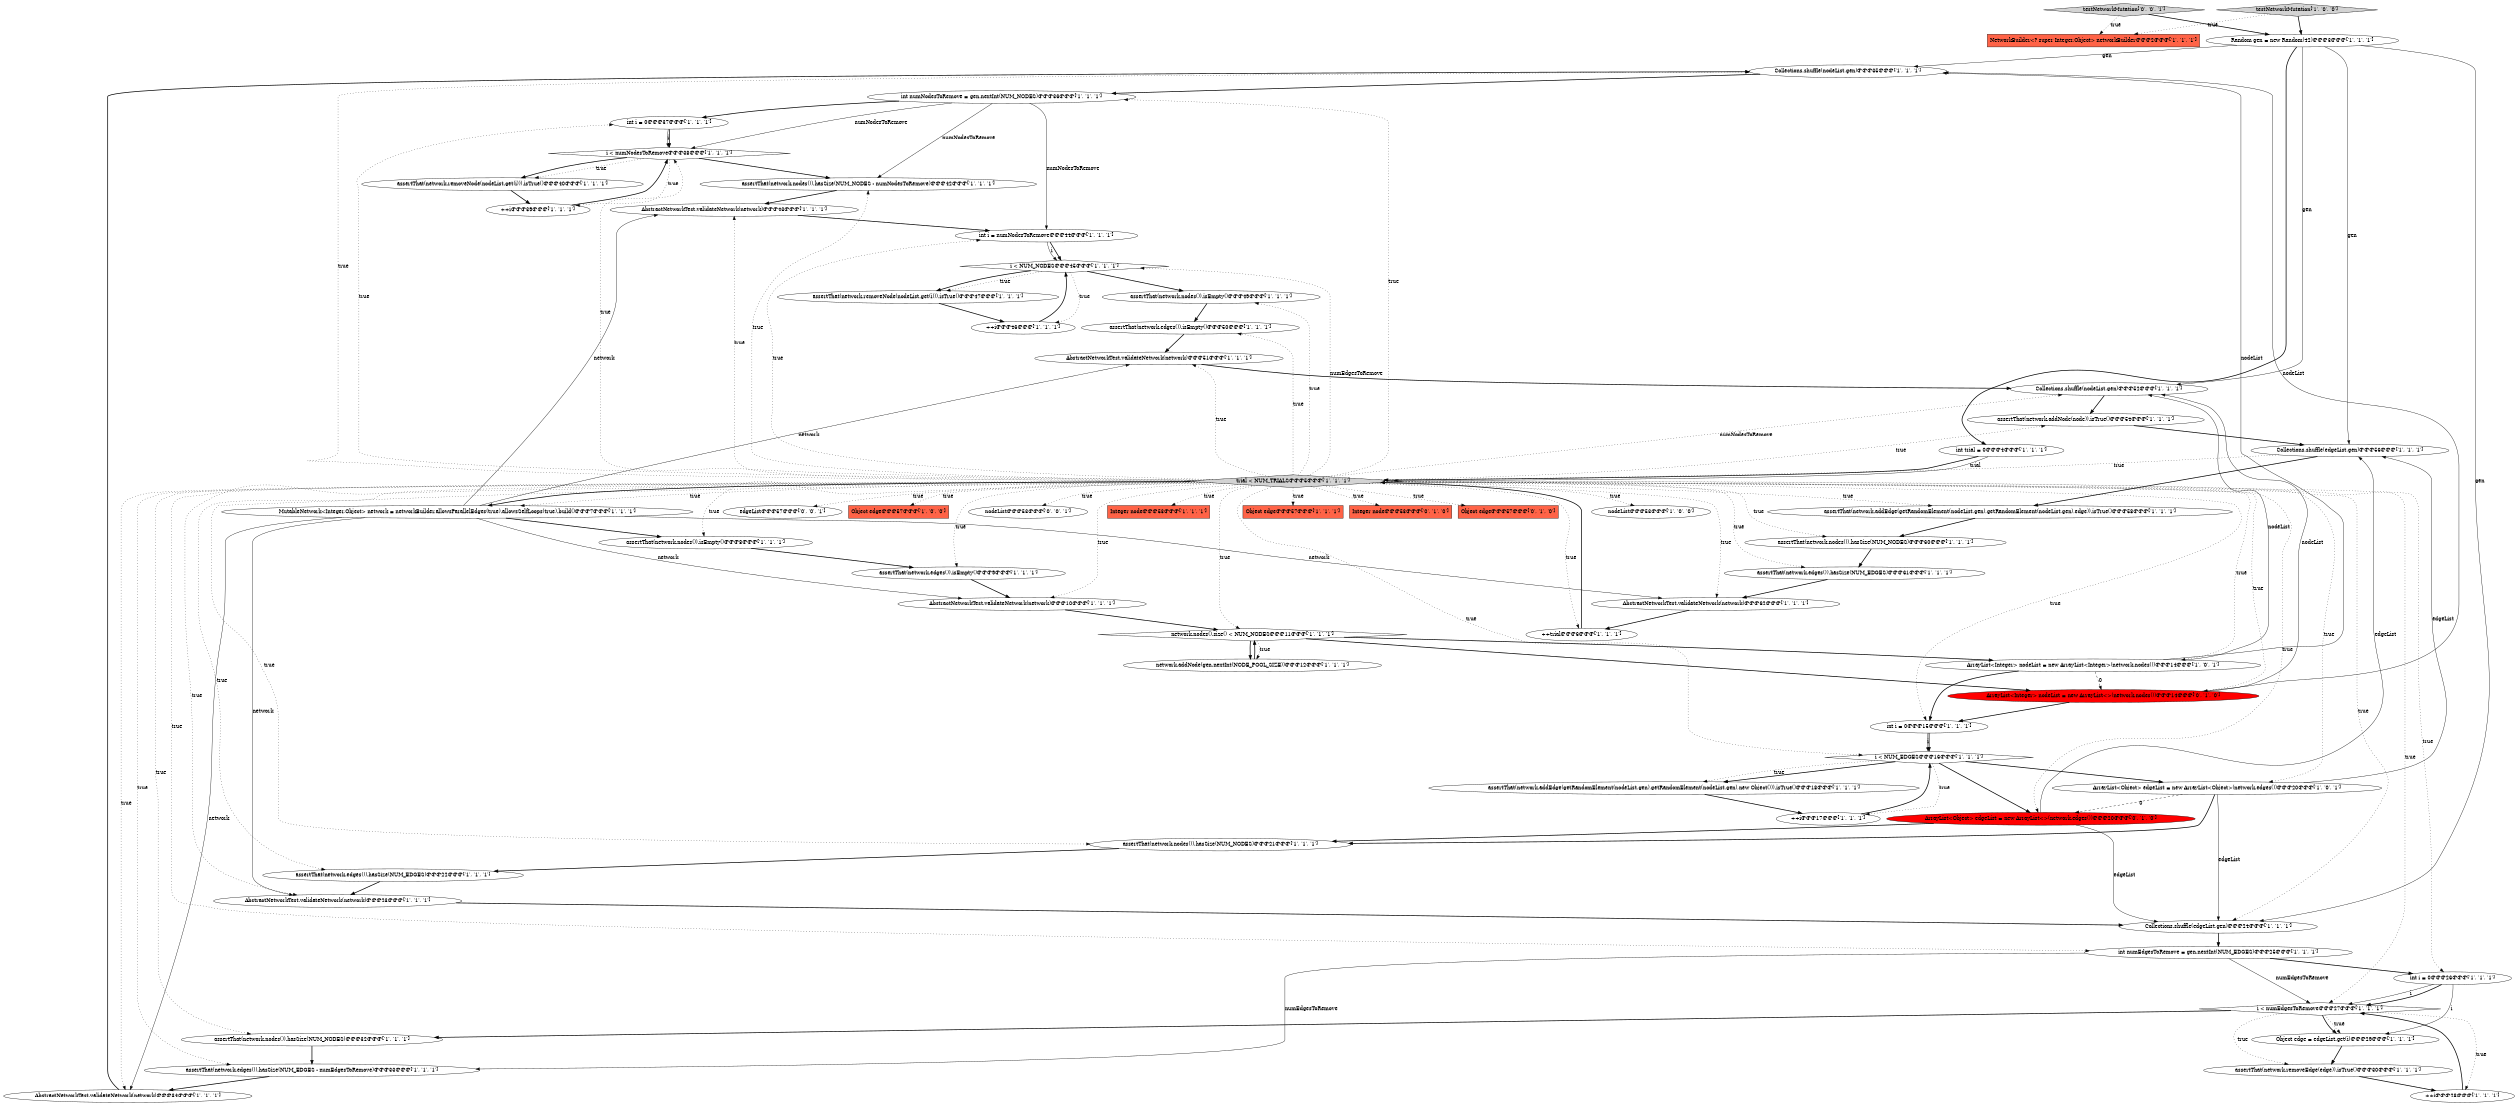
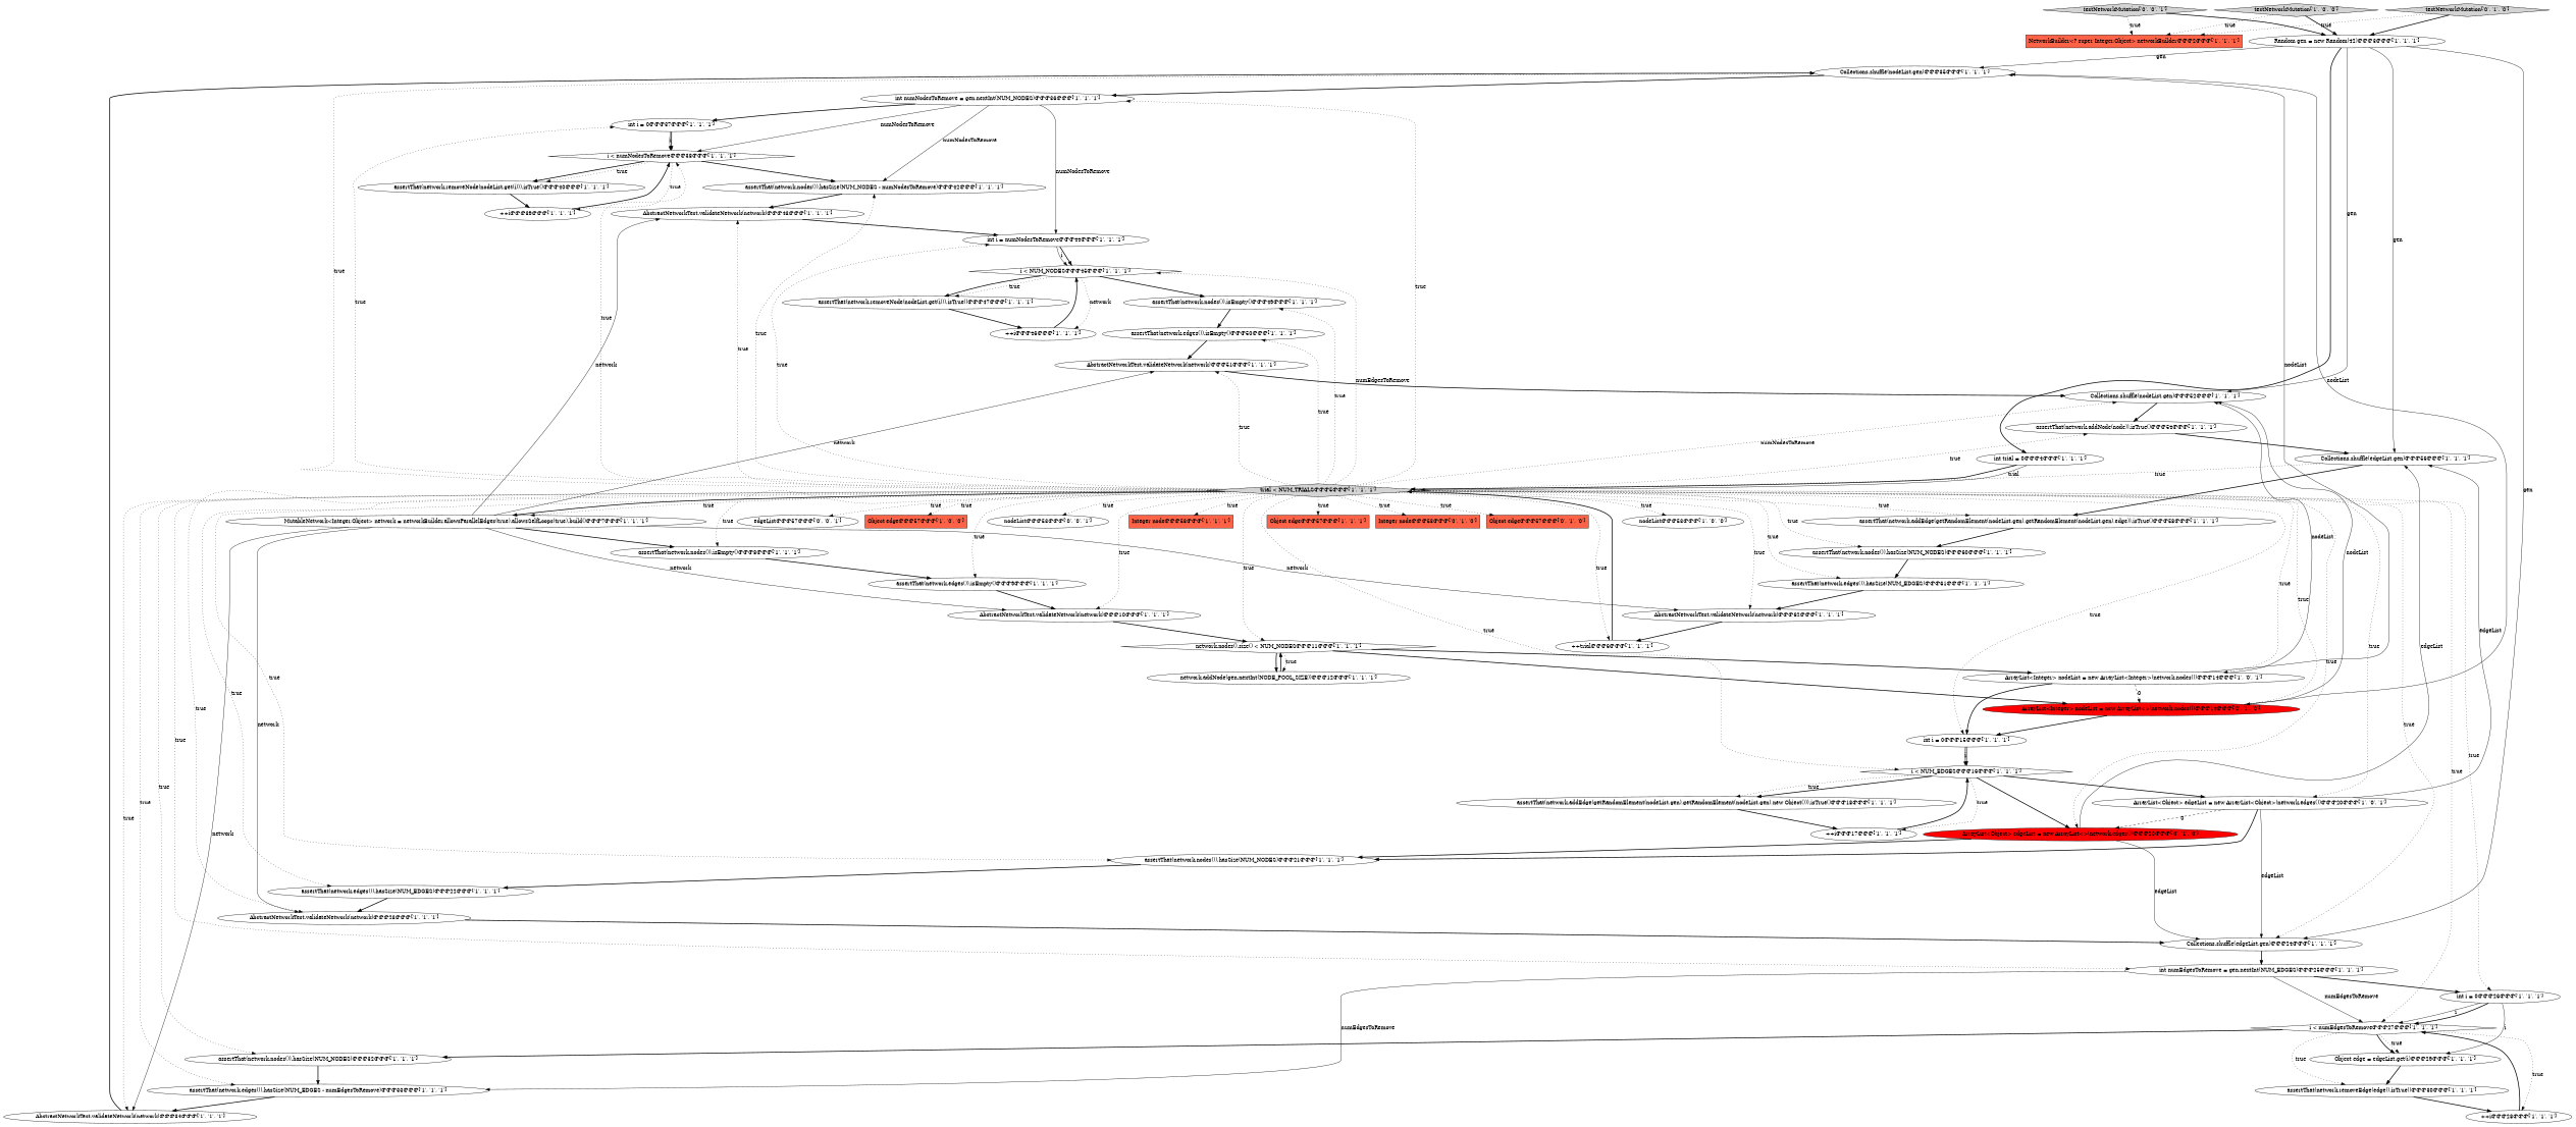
  digraph {
    node [fillcolor=white shape=ellipse style=filled]
    edge [style=bold]
    n1 [label="Collections.shuffle(nodeList,gen)@@@35@@@['1', '1', '1']"]
    n2 [label="int numNodesToRemove = gen.nextInt(NUM_NODES)@@@36@@@['1', '1', '1']"]
    n3 [label="int i = 0@@@37@@@['1', '1', '1']"]
    n4 [label="i < numNodesToRemove@@@38@@@['1', '1', '1']" shape=diamond]
    n5 [label="int i = numNodesToRemove@@@44@@@['1', '1', '1']"]
    n6 [label="assertThat(network.nodes()).hasSize(NUM_NODES - numNodesToRemove)@@@42@@@['1', '1', '1']"]
    n7 [label="nodeList@@@53@@@['1', '0', '0']"]
    n8 [label="assertThat(network.nodes()).isEmpty()@@@8@@@['1', '1', '1']"]
    n9 [label="assertThat(network.edges()).isEmpty()@@@9@@@['1', '1', '1']"]
    n10 [label="AbstractNetworkTest.validateNetwork(network)@@@10@@@['1', '1', '1']"]
    n11 [fillcolor=red label="ArrayList<Object> edgeList = new ArrayList<>(network.edges())@@@20@@@['0', '1', '0']"]
    n12 [label="assertThat(network.nodes()).hasSize(NUM_NODES)@@@21@@@['1', '1', '1']"]
    n13 [label="Collections.shuffle(edgeList,gen)@@@24@@@['1', '1', '1']"]
    n14 [label="Collections.shuffle(edgeList,gen)@@@56@@@['1', '1', '1']"]
    n15 [label="assertThat(network.edges()).hasSize(NUM_EDGES)@@@22@@@['1', '1', '1']"]
    n16 [label="int numEdgesToRemove = gen.nextInt(NUM_EDGES)@@@25@@@['1', '1', '1']"]
    n17 [fillcolor=lightgray label="trial < NUM_TRIALS@@@5@@@['1', '1', '1']" shape=diamond]
    n18 [label="assertThat(network.addEdge(getRandomElement(nodeList,gen),getRandomElement(nodeList,gen),edge)).isTrue()@@@58@@@['1', '1', '1']"]
    n19 [label="Collections.shuffle(nodeList,gen)@@@52@@@['1', '1', '1']"]
    n20 [label="assertThat(network.addNode(node)).isTrue()@@@54@@@['1', '1', '1']"]
    n21 [label="int i = 0@@@15@@@['1', '1', '1']"]
    n22 [label="i < NUM_EDGES@@@16@@@['1', '1', '1']" shape=diamond]
    n23 [label="ArrayList<Object> edgeList = new ArrayList<Object>(network.edges())@@@20@@@['1', '0', '1']"]
    n24 [label="++i@@@17@@@['1', '1', '1']"]
    n25 [label="assertThat(network.addEdge(getRandomElement(nodeList,gen),getRandomElement(nodeList,gen),new Object())).isTrue()@@@18@@@['1', '1', '1']"]
    n26 [label="assertThat(network.removeNode(nodeList.get(i))).isTrue()@@@40@@@['1', '1', '1']"]
    n27 [label="++i@@@39@@@['1', '1', '1']"]
    n28 [label="network.nodes().size() < NUM_NODES@@@11@@@['1', '1', '1']" shape=diamond]
    n29 [label="i < numEdgesToRemove@@@27@@@['1', '1', '1']" shape=diamond]
    n30 [label="Object edge = edgeList.get(i)@@@29@@@['1', '1', '1']"]
    n31 [label="++i@@@28@@@['1', '1', '1']"]
    n32 [label="assertThat(network.nodes()).hasSize(NUM_NODES)@@@32@@@['1', '1', '1']"]
    n33 [label="assertThat(network.removeEdge(edge)).isTrue()@@@30@@@['1', '1', '1']"]
    n34 [label="assertThat(network.edges()).hasSize(NUM_EDGES - numEdgesToRemove)@@@33@@@['1', '1', '1']"]
    n35 [label="assertThat(network.nodes()).hasSize(NUM_NODES)@@@60@@@['1', '1', '1']"]
    n36 [label="assertThat(network.edges()).hasSize(NUM_EDGES)@@@61@@@['1', '1', '1']"]
    n37 [label="AbstractNetworkTest.validateNetwork(network)@@@62@@@['1', '1', '1']"]
    n38 [label="i < NUM_NODES@@@45@@@['1', '1', '1']" shape=diamond]
    n39 [label="assertThat(network.removeNode(nodeList.get(i))).isTrue()@@@47@@@['1', '1', '1']"]
    n40 [label="++i@@@46@@@['1', '1', '1']"]
    n41 [label="assertThat(network.nodes()).isEmpty()@@@49@@@['1', '1', '1']"]
    n42 [label="assertThat(network.edges()).isEmpty()@@@50@@@['1', '1', '1']"]
    n43 [label="edgeList@@@57@@@['0', '0', '1']"]
    n44 [label="AbstractNetworkTest.validateNetwork(network)@@@51@@@['1', '1', '1']"]
    n45 [fillcolor=tomato label="Object edge@@@57@@@['1', '0', '0']" shape=box]
    n46 [label="nodeList@@@53@@@['0', '0', '1']"]
    n47 [label="AbstractNetworkTest.validateNetwork(network)@@@43@@@['1', '1', '1']"]
    n48 [label="AbstractNetworkTest.validateNetwork(network)@@@23@@@['1', '1', '1']"]
    n49 [fillcolor=red label="ArrayList<Integer> nodeList = new ArrayList<>(network.nodes())@@@14@@@['0', '1', '0']"]
    n50 [fillcolor=tomato label="Integer node@@@53@@@['1', '1', '1']" shape=box]
    n51 [label="AbstractNetworkTest.validateNetwork(network)@@@34@@@['1', '1', '1']"]
    n52 [label="int i = 0@@@26@@@['1', '1', '1']"]
    n53 [fillcolor=tomato label="Object edge@@@57@@@['1', '1', '1']" shape=box]
    n54 [fillcolor=tomato label="Integer node@@@53@@@['0', '1', '0']" shape=box]
    n55 [fillcolor=tomato label="Object edge@@@57@@@['0', '1', '0']" shape=box]
    n56 [label="ArrayList<Integer> nodeList = new ArrayList<Integer>(network.nodes())@@@14@@@['1', '0', '1']"]
    n57 [label="++trial@@@6@@@['1', '1', '1']"]
    n58 [label="MutableNetwork<Integer,Object> network = networkBuilder.allowsParallelEdges(true).allowsSelfLoops(true).build()@@@7@@@['1', '1', '1']"]
    n59 [label="network.addNode(gen.nextInt(NODE_POOL_SIZE))@@@12@@@['1', '1', '1']"]
    n60 [fillcolor=lightgray label="testNetworkMutation['0', '0', '1']" shape=diamond]
    n61 [fillcolor=tomato label="NetworkBuilder<? super Integer,Object> networkBuilder@@@2@@@['1', '1', '1']" shape=box]
    n62 [label="Random gen = new Random(42)@@@3@@@['1', '1', '1']"]
    n63 [label="int trial = 0@@@4@@@['1', '1', '1']"]
+   n64 [fillcolor=lightgray label="testNetworkMutation['0', '1', '0']" shape=diamond]
    n65 [fillcolor=lightgray label="testNetworkMutation['1', '0', '0']" shape=diamond]
    n1 -> n2
    n2 -> n3
    n2 -> n4 [label=numNodesToRemove style=solid]
    n2 -> n5 [label=numNodesToRemove style=solid]
    n2 -> n6 [label=numNodesToRemove style=solid]
    n3 -> n4 [label=i style=solid]
    n3 -> n4
    n4 -> n6
    n4 -> n26
    n4 -> n26 [label=true style=dotted]
    n4 -> n27 [label=true style=dotted]
    n5 -> n38
    n5 -> n38 [label=i style=solid]
    n6 -> n47
    n8 -> n9
    n9 -> n10
    n10 -> n28
    n11 -> n12
    n11 -> n13 [label=edgeList style=solid]
    n11 -> n14 [label=edgeList style=solid]
    n12 -> n15
    n13 -> n16
    n14 -> n17 [label=true style=dotted]
    n14 -> n18
    n15 -> n48
    n16 -> n29 [label=numEdgesToRemove style=solid]
    n16 -> n34 [label=numEdgesToRemove style=solid]
    n16 -> n52
    n17 -> n1 [label=true style=dotted]
    n17 -> n2 [label=true style=dotted]
    n17 -> n3 [label=true style=dotted]
    n17 -> n4 [label=true style=dotted]
    n17 -> n5 [label=true style=dotted]
    n17 -> n6 [label=true style=dotted]
    n17 -> n7 [label=true style=dotted]
    n17 -> n8 [label=true style=dotted]
    n17 -> n9 [label=true style=dotted]
    n17 -> n10 [label=true style=dotted]
    n17 -> n11 [label=true style=dotted]
    n17 -> n12 [label=true style=dotted]
    n17 -> n13 [label=true style=dotted]
    n17 -> n15 [label=true style=dotted]
    n17 -> n16 [label=true style=dotted]
    n17 -> n18 [label=true style=dotted]
    n17 -> n19 [label=numNodesToRemove style=dotted]
    n17 -> n20 [label=true style=dotted]
    n17 -> n21 [label=true style=dotted]
    n17 -> n22 [label=true style=dotted]
    n17 -> n23 [label=true style=dotted]
    n17 -> n28 [label=true style=dotted]
    n17 -> n29 [label=true style=dotted]
    n17 -> n32 [label=true style=dotted]
    n17 -> n34 [label=true style=dotted]
    n17 -> n35 [label=true style=dotted]
    n17 -> n36 [label=true style=dotted]
    n17 -> n37 [label=true style=dotted]
    n17 -> n38 [label=numEdgesToRemove style=dotted]
    n17 -> n41 [label=true style=dotted]
    n17 -> n42 [label=true style=dotted]
    n17 -> n43 [label=true style=dotted]
    n17 -> n44 [label=true style=dotted]
    n17 -> n45 [label=true style=dotted]
    n17 -> n46 [label=true style=dotted]
    n17 -> n47 [label=true style=dotted]
    n17 -> n48 [label=true style=dotted]
    n17 -> n49 [label=true style=dotted]
    n17 -> n50 [label=true style=dotted]
    n17 -> n51 [label=true style=dotted]
    n17 -> n52 [label=true style=dotted]
    n17 -> n53 [label=true style=dotted]
    n17 -> n54 [label=true style=dotted]
    n17 -> n55 [label=true style=dotted]
    n17 -> n56 [label=true style=dotted]
    n17 -> n57 [label=true style=dotted]
    n17 -> n58
    n17 -> n58 [label=true style=dotted]
    n18 -> n35
    n19 -> n20
    n20 -> n14
    n21 -> n22
    n21 -> n22 [label=i style=solid]
    n22 -> n11
    n22 -> n23
    n22 -> n24 [label=true style=dotted]
    n22 -> n25
    n22 -> n25 [label=true style=dotted]
    n23 -> n11 [label=0 style=dashed]
    n23 -> n12
    n23 -> n13 [label=edgeList style=solid]
    n23 -> n14 [label=edgeList style=solid]
    n24 -> n22
    n25 -> n24
    n26 -> n27
    n27 -> n4
    n28 -> n49
    n28 -> n56
    n28 -> n59 [label=true style=dotted]
    n28 -> n59
    n29 -> n30 [label=true style=dotted]
    n29 -> n30
    n29 -> n31 [label=true style=dotted]
    n29 -> n32
    n29 -> n33 [label=true style=dotted]
    n30 -> n33
    n31 -> n29
    n32 -> n34
    n33 -> n31
    n34 -> n51
    n35 -> n36
    n36 -> n37
    n37 -> n57
    n38 -> n39 [label=true style=dotted]
    n38 -> n39
-   n38 -> n40 [label=true style=dotted]
+   n38 -> n40 [label=network style=dotted]
    n38 -> n41
    n39 -> n40
    n40 -> n38
    n41 -> n42
    n42 -> n44
    n44 -> n19
    n47 -> n5
    n48 -> n13
    n49 -> n1 [label=nodeList style=solid]
    n49 -> n19 [label=nodeList style=solid]
    n49 -> n21
    n51 -> n1
    n52 -> n29 [label=i style=solid]
    n52 -> n29
    n52 -> n30 [label=i style=solid]
    n56 -> n1 [label=nodeList style=solid]
    n56 -> n19 [label=nodeList style=solid]
    n56 -> n21
    n56 -> n49 [label=0 style=dashed]
    n57 -> n17
    n58 -> n8
    n58 -> n10 [label=network style=solid]
    n58 -> n37 [label=network style=solid]
    n58 -> n44 [label=network style=solid]
    n58 -> n47 [label=network style=solid]
    n58 -> n48 [label=network style=solid]
    n58 -> n51 [label=network style=solid]
    n59 -> n28
    n60 -> n61 [label=true style=dotted]
    n60 -> n62
    n62 -> n1 [label=gen style=solid]
    n62 -> n13 [label=gen style=solid]
    n62 -> n14 [label=gen style=solid]
    n62 -> n19 [label=gen style=solid]
    n62 -> n63
    n63 -> n17 [label=trial style=solid]
    n63 -> n17
+   n64 -> n61 [label=true style=dotted]
+   n64 -> n62
    n65 -> n61 [label=true style=dotted]
    n65 -> n62
  }
